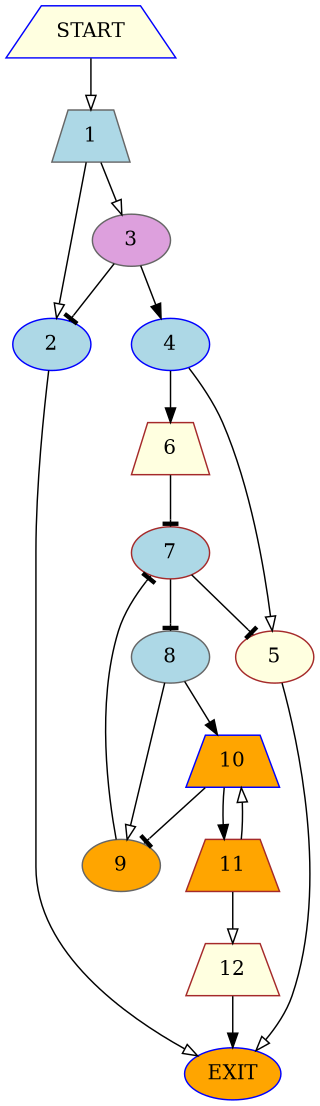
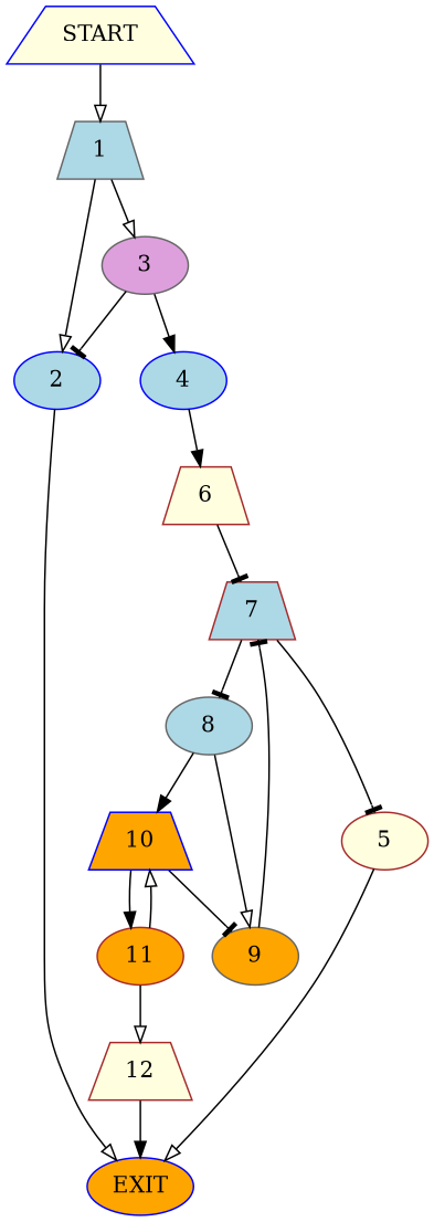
  digraph {
    node [color=blue fillcolor=lightblue shape=ellipse style=filled]
    edge [arrowhead=onormal]
    n1 [fillcolor=lightyellow label=START shape=trapezium]
    1 [color=gray40 shape=trapezium]
    2
    3 [color=gray40 fillcolor=plum]
    n5 [fillcolor=orange label=EXIT]
    4
    5 [color=brown fillcolor=lightyellow]
    6 [color=brown fillcolor=lightyellow shape=trapezium]
-   7 [color=brown]
+   7 [color=brown shape=trapezium]
    8 [color=gray40]
    9 [color=gray40 fillcolor=orange]
    10 [fillcolor=orange shape=trapezium]
-   11 [color=brown fillcolor=orange shape=trapezium]
+   11 [color=brown fillcolor=orange]
    12 [color=brown fillcolor=lightyellow shape=trapezium]
    n1 -> 1
    1 -> 2
    1 -> 3
    2 -> n5
    3 -> 2 [arrowhead=tee]
    3 -> 4 [arrowhead=normal]
-   4 -> 5
    4 -> 6 [arrowhead=normal]
    5 -> n5
    6 -> 7 [arrowhead=tee]
    7 -> 5 [arrowhead=tee]
    7 -> 8 [arrowhead=tee]
    8 -> 9
    8 -> 10 [arrowhead=normal]
    9 -> 7 [arrowhead=tee]
    10 -> 9 [arrowhead=tee]
    10 -> 11 [arrowhead=normal]
    11 -> 10
    11 -> 12
    12 -> n5 [arrowhead=normal]
  }
